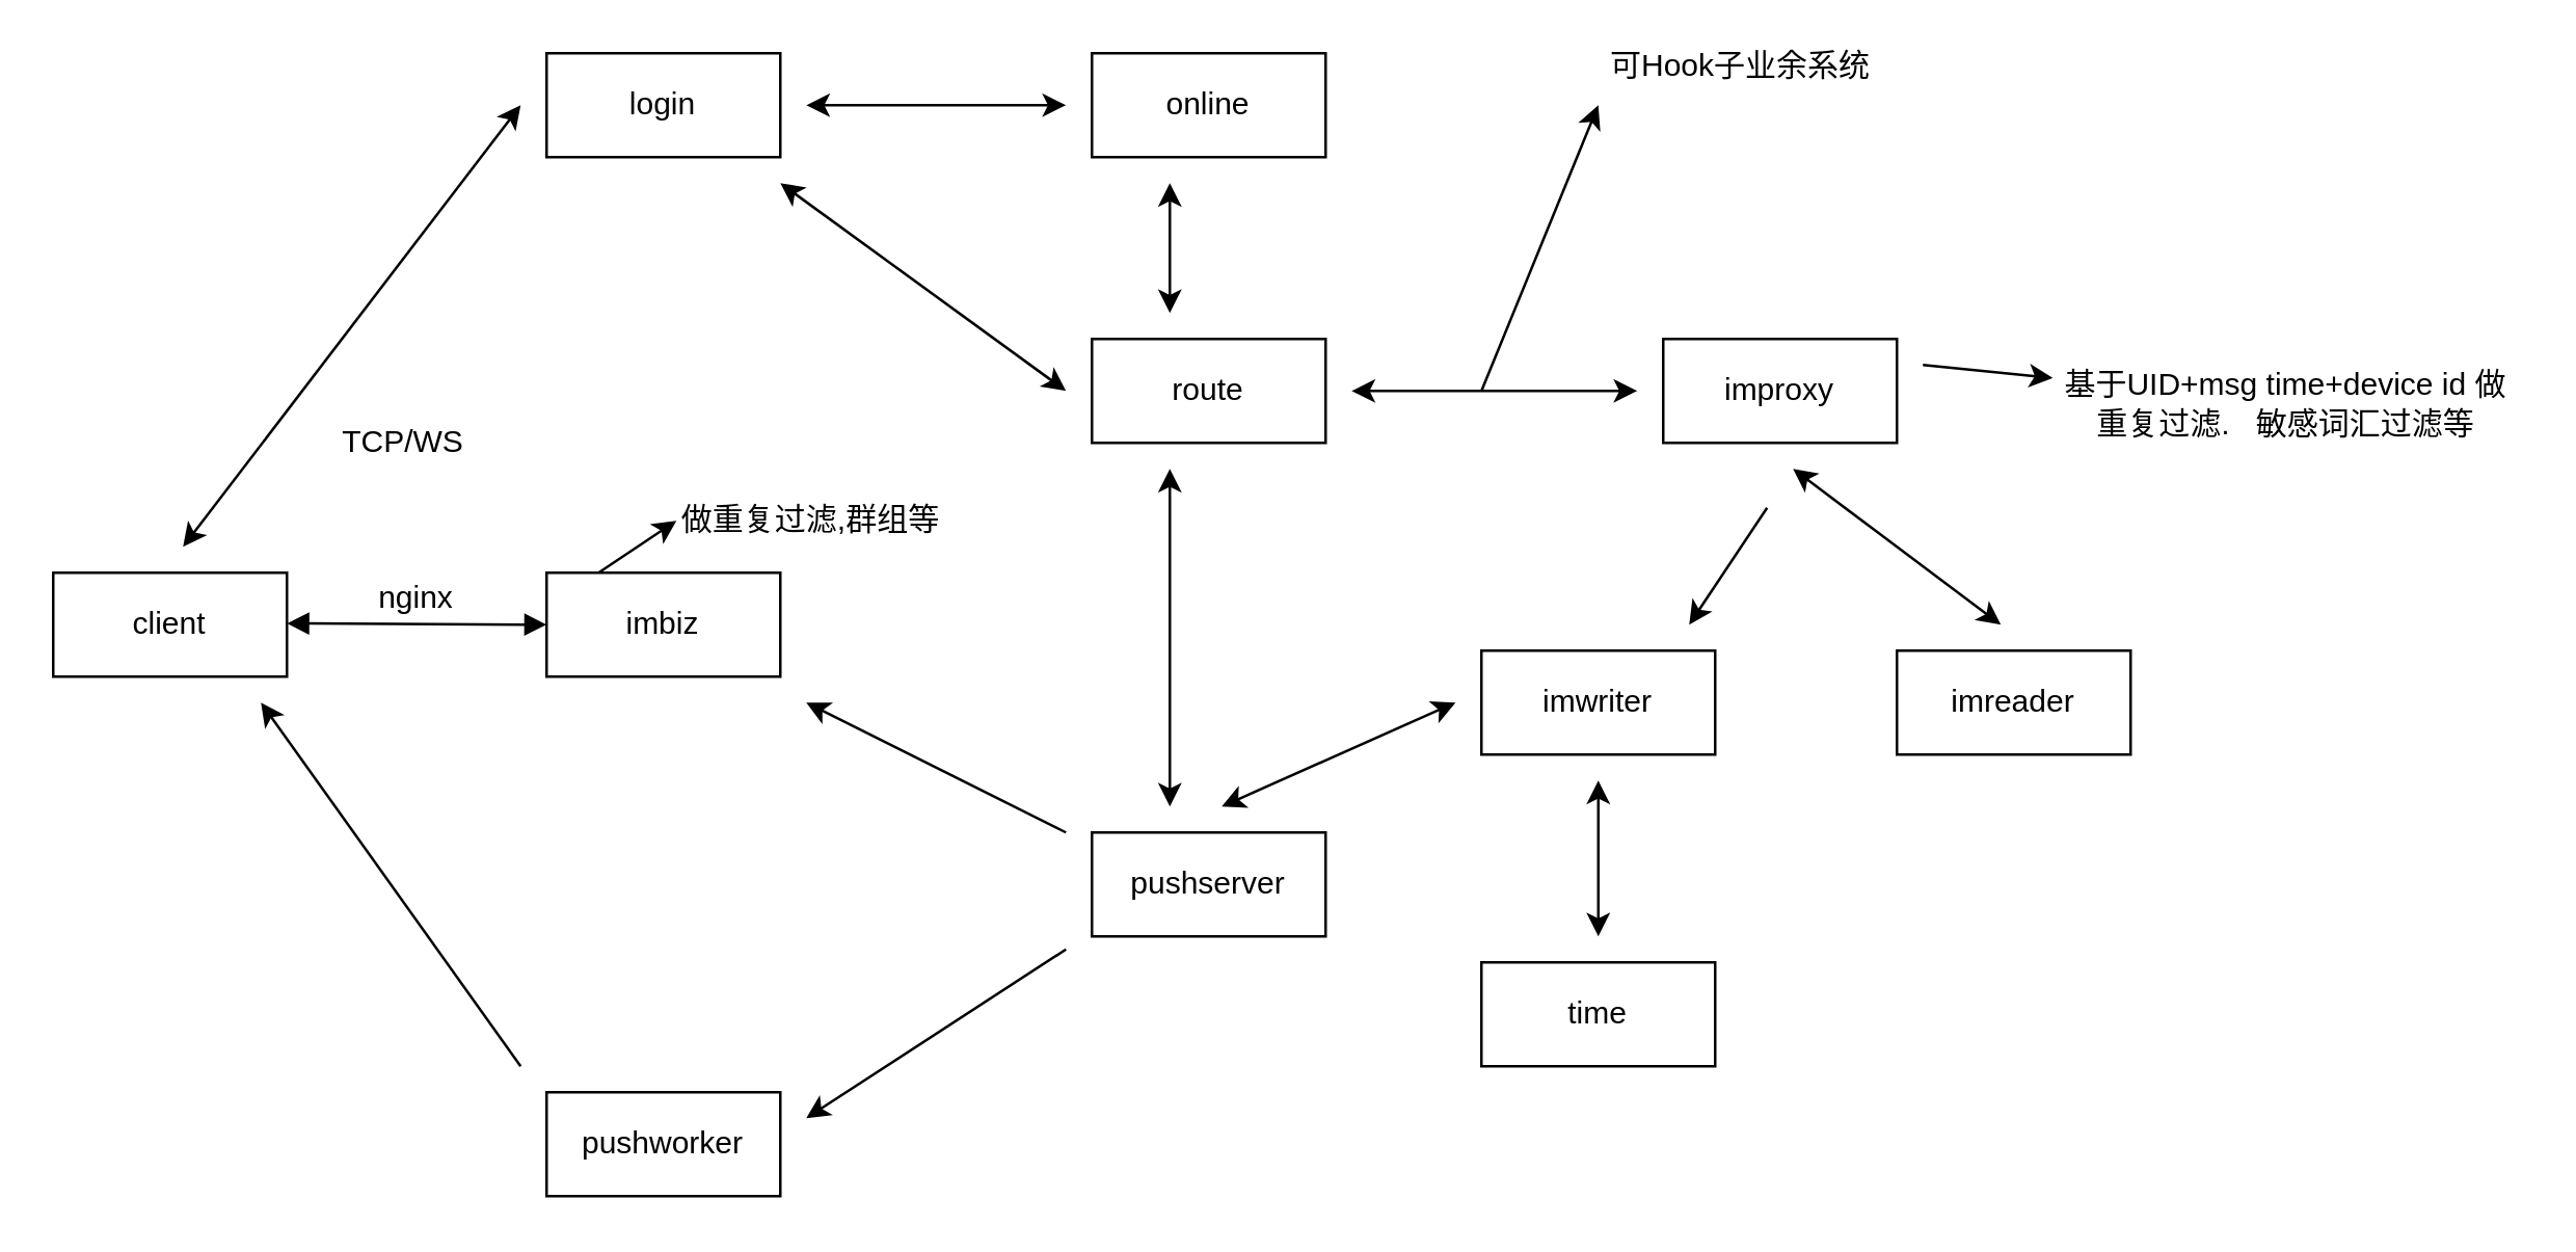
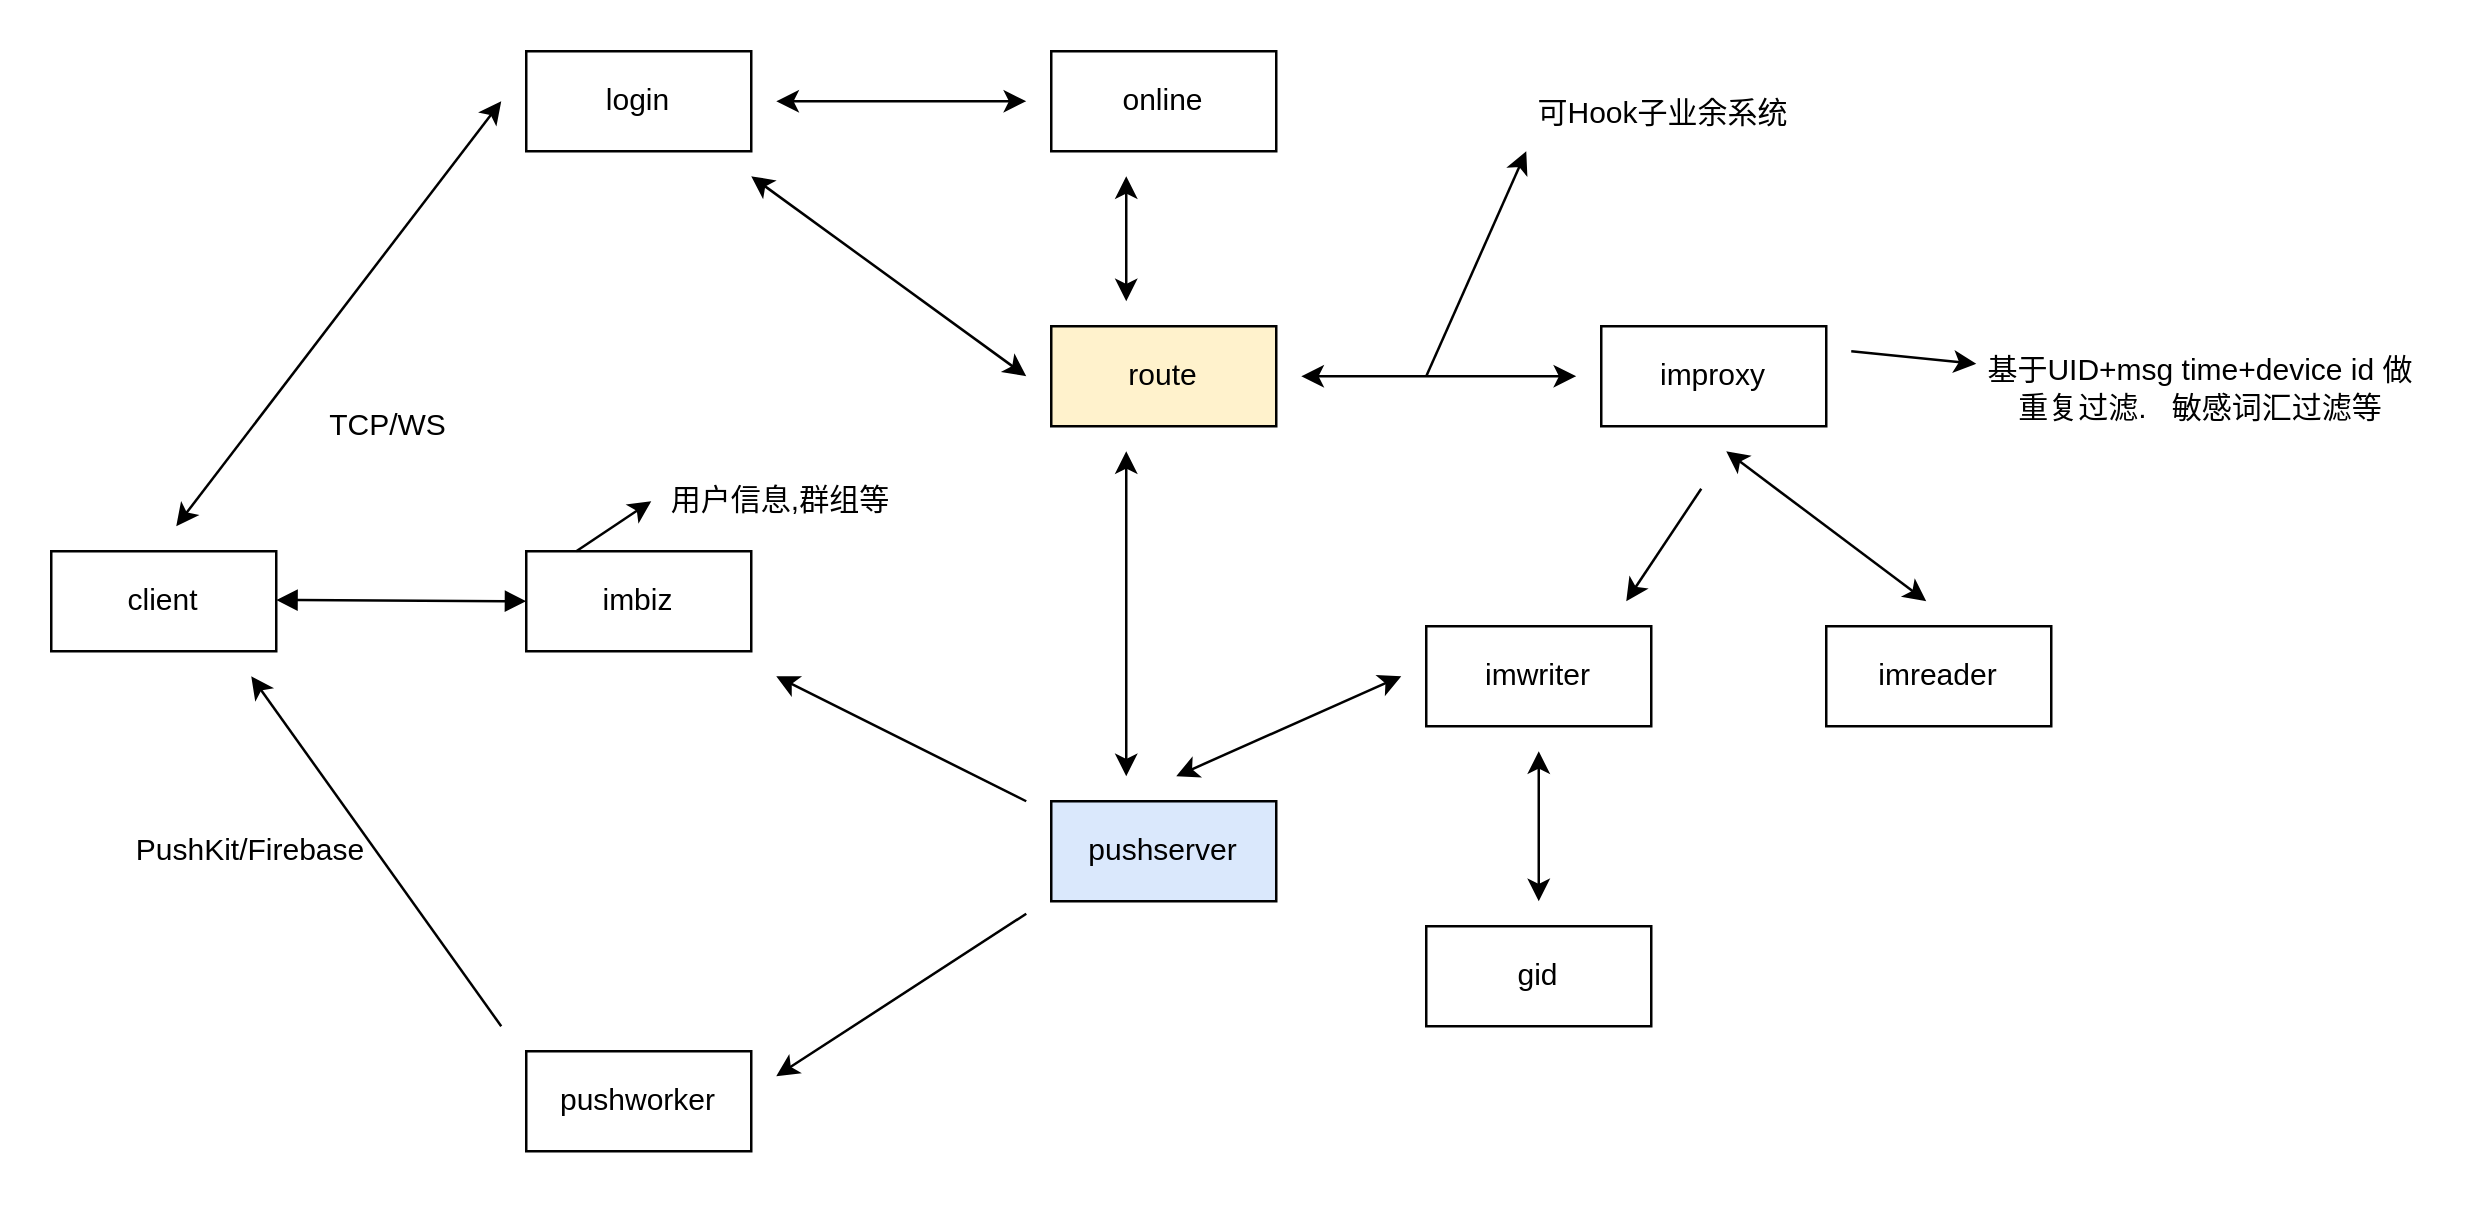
  <mxCell id="0" />
  <mxCell id="1" parent="0" />
  <mxCell id="2" value="login" style="rounded=0;whiteSpace=wrap;html=1;" vertex="1" parent="1"><mxGeometry x="210" y="20" width="90" height="40" as="geometry" /></mxCell>
  <mxCell id="3" value="online" style="rounded=0;whiteSpace=wrap;html=1;" vertex="1" parent="1"><mxGeometry x="420" y="20" width="90" height="40" as="geometry" /></mxCell>
- <mxCell id="4" value="route" style="rounded=0;whiteSpace=wrap;html=1;" vertex="1" parent="1"><mxGeometry x="420" y="130" width="90" height="40" as="geometry" /></mxCell>
+ <mxCell id="4" value="route" style="rounded=0;whiteSpace=wrap;html=1;fillColor=#fff2cc;" vertex="1" parent="1"><mxGeometry x="420" y="130" width="90" height="40" as="geometry" /></mxCell>
  <mxCell id="5" value="improxy" style="rounded=0;whiteSpace=wrap;html=1;" vertex="1" parent="1"><mxGeometry x="640" y="130" width="90" height="40" as="geometry" /></mxCell>
  <mxCell id="6" value="imwriter" style="rounded=0;whiteSpace=wrap;html=1;" vertex="1" parent="1"><mxGeometry x="570" y="250" width="90" height="40" as="geometry" /></mxCell>
  <mxCell id="7" value="imreader" style="rounded=0;whiteSpace=wrap;html=1;" vertex="1" parent="1"><mxGeometry x="730" y="250" width="90" height="40" as="geometry" /></mxCell>
- <mxCell id="8" value="pushserver" style="rounded=0;whiteSpace=wrap;html=1;" vertex="1" parent="1"><mxGeometry x="420" y="320" width="90" height="40" as="geometry" /></mxCell>
+ <mxCell id="8" value="pushserver" style="rounded=0;whiteSpace=wrap;html=1;fillColor=#dae8fc;" vertex="1" parent="1"><mxGeometry x="420" y="320" width="90" height="40" as="geometry" /></mxCell>
  <mxCell id="9" value="pushworker" style="rounded=0;whiteSpace=wrap;html=1;" vertex="1" parent="1"><mxGeometry x="210" y="420" width="90" height="40" as="geometry" /></mxCell>
  <mxCell id="10" value="client" style="rounded=0;whiteSpace=wrap;html=1;" vertex="1" parent="1"><mxGeometry x="20" y="220" width="90" height="40" as="geometry" /></mxCell>
  <mxCell id="11" value="imbiz" style="rounded=0;whiteSpace=wrap;html=1;" vertex="1" parent="1"><mxGeometry x="210" y="220" width="90" height="40" as="geometry" /></mxCell>
  <mxCell id="12" value="" style="endArrow=block;startArrow=block;endFill=1;startFill=1;html=1;" edge="1" parent="1"><mxGeometry width="160" relative="1" as="geometry"><mxPoint x="110" y="239.5" as="sourcePoint" /><mxPoint x="210" y="240" as="targetPoint" /></mxGeometry></mxCell>
  <mxCell id="13" value="" style="endArrow=classic;startArrow=classic;html=1;" edge="1" parent="1"><mxGeometry width="50" height="50" relative="1" as="geometry"><mxPoint x="310" y="40" as="sourcePoint" /><mxPoint x="410" y="40" as="targetPoint" /></mxGeometry></mxCell>
  <mxCell id="14" value="" style="endArrow=classic;startArrow=classic;html=1;" edge="1" parent="1"><mxGeometry width="50" height="50" relative="1" as="geometry"><mxPoint x="450" y="70" as="sourcePoint" /><mxPoint x="450" y="120" as="targetPoint" /></mxGeometry></mxCell>
  <mxCell id="15" value="" style="endArrow=classic;startArrow=classic;html=1;" edge="1" parent="1"><mxGeometry width="50" height="50" relative="1" as="geometry"><mxPoint x="300" y="70" as="sourcePoint" /><mxPoint x="410" y="150" as="targetPoint" /></mxGeometry></mxCell>
  <mxCell id="16" value="" style="endArrow=classic;startArrow=classic;html=1;" edge="1" parent="1"><mxGeometry width="50" height="50" relative="1" as="geometry"><mxPoint x="520" y="150" as="sourcePoint" /><mxPoint x="630" y="150" as="targetPoint" /></mxGeometry></mxCell>
  <mxCell id="17" value="" style="endArrow=classic;startArrow=classic;html=1;" edge="1" parent="1"><mxGeometry width="50" height="50" relative="1" as="geometry"><mxPoint x="690" y="180" as="sourcePoint" /><mxPoint x="770" y="240" as="targetPoint" /></mxGeometry></mxCell>
  <mxCell id="18" value="" style="endArrow=classic;startArrow=classic;html=1;" edge="1" parent="1"><mxGeometry width="50" height="50" relative="1" as="geometry"><mxPoint x="560" y="270" as="sourcePoint" /><mxPoint x="470" y="310" as="targetPoint" /></mxGeometry></mxCell>
  <mxCell id="19" value="" style="endArrow=classic;startArrow=classic;html=1;" edge="1" parent="1"><mxGeometry width="50" height="50" relative="1" as="geometry"><mxPoint x="450" y="310" as="sourcePoint" /><mxPoint x="450" y="180" as="targetPoint" /></mxGeometry></mxCell>
  <mxCell id="20" value="" style="endArrow=classic;startArrow=classic;html=1;" edge="1" parent="1"><mxGeometry width="50" height="50" relative="1" as="geometry"><mxPoint x="70" y="210" as="sourcePoint" /><mxPoint x="200" y="40" as="targetPoint" /></mxGeometry></mxCell>
- <mxCell id="21" value="nginx" style="text;html=1;strokeColor=none;fillColor=none;align=center;verticalAlign=middle;whiteSpace=wrap;rounded=0;" vertex="1" parent="1"><mxGeometry x="140" y="220" width="40" height="20" as="geometry" /></mxCell>
  <mxCell id="22" value="TCP/WS" style="text;html=1;strokeColor=none;fillColor=none;align=center;verticalAlign=middle;whiteSpace=wrap;rounded=0;" vertex="1" parent="1"><mxGeometry x="130" y="160" width="50" height="20" as="geometry" /></mxCell>
- <mxCell id="24" value="time" style="rounded=0;whiteSpace=wrap;html=1;" vertex="1" parent="1"><mxGeometry x="570" y="370" width="90" height="40" as="geometry" /></mxCell>
+ <mxCell id="23" value="PushKit/Firebase" style="text;html=1;strokeColor=none;fillColor=none;align=center;verticalAlign=middle;whiteSpace=wrap;rounded=0;" vertex="1" parent="1"><mxGeometry x="80" y="330" width="40" height="20" as="geometry" /></mxCell>
+ <mxCell id="24" value="gid" style="rounded=0;whiteSpace=wrap;html=1;" vertex="1" parent="1"><mxGeometry x="570" y="370" width="90" height="40" as="geometry" /></mxCell>
  <mxCell id="25" value="" style="endArrow=classic;startArrow=classic;html=1;" edge="1" parent="1"><mxGeometry width="50" height="50" relative="1" as="geometry"><mxPoint x="615" y="360" as="sourcePoint" /><mxPoint x="615" y="300" as="targetPoint" /></mxGeometry></mxCell>
  <mxCell id="26" value="基于UID+msg time+device id 做重复过滤.&amp;nbsp; &amp;nbsp;敏感词汇过滤等" style="text;html=1;strokeColor=none;fillColor=none;align=center;verticalAlign=middle;whiteSpace=wrap;rounded=0;" vertex="1" parent="1"><mxGeometry x="790" y="140" width="180" height="30" as="geometry" /></mxCell>
  <mxCell id="27" value="" style="endArrow=classic;html=1;entryX=0;entryY=0.5;entryDx=0;entryDy=0;" edge="1" parent="1"><mxGeometry width="50" height="50" relative="1" as="geometry"><mxPoint x="740" y="140" as="sourcePoint" /><mxPoint x="790" y="145" as="targetPoint" /></mxGeometry></mxCell>
  <mxCell id="28" value="" style="endArrow=classic;html=1;entryX=0;entryY=1;entryDx=0;entryDy=0;" edge="1" parent="1" target="29"><mxGeometry width="50" height="50" relative="1" as="geometry"><mxPoint x="570" y="150" as="sourcePoint" /><mxPoint x="591" y="70" as="targetPoint" /></mxGeometry></mxCell>
- <mxCell id="29" value="可Hook子业余系统" style="text;html=1;strokeColor=none;fillColor=none;align=center;verticalAlign=middle;whiteSpace=wrap;rounded=0;" vertex="1" parent="1"><mxGeometry x="615" y="10" width="110" height="30" as="geometry" /></mxCell>
+ <mxCell id="29" value="可Hook子业余系统" style="text;html=1;strokeColor=none;fillColor=none;align=center;verticalAlign=middle;whiteSpace=wrap;rounded=0;" vertex="1" parent="1"><mxGeometry x="610" y="30" width="110" height="30" as="geometry" /></mxCell>
  <mxCell id="30" value="" style="endArrow=classic;html=1;" edge="1" parent="1"><mxGeometry width="50" height="50" relative="1" as="geometry"><mxPoint x="410" y="320" as="sourcePoint" /><mxPoint x="310" y="270" as="targetPoint" /></mxGeometry></mxCell>
  <mxCell id="31" value="" style="endArrow=classic;html=1;" edge="1" parent="1"><mxGeometry width="50" height="50" relative="1" as="geometry"><mxPoint x="410" y="365" as="sourcePoint" /><mxPoint x="310" y="430" as="targetPoint" /></mxGeometry></mxCell>
  <mxCell id="32" value="" style="endArrow=classic;html=1;" edge="1" parent="1"><mxGeometry width="50" height="50" relative="1" as="geometry"><mxPoint x="200" y="410" as="sourcePoint" /><mxPoint x="100" y="270" as="targetPoint" /></mxGeometry></mxCell>
  <mxCell id="33" value="" style="endArrow=classic;html=1;" edge="1" parent="1"><mxGeometry width="50" height="50" relative="1" as="geometry"><mxPoint x="680" y="195" as="sourcePoint" /><mxPoint x="650" y="240" as="targetPoint" /></mxGeometry></mxCell>
- <mxCell id="34" value="做重复过滤,群组等" style="text;html=1;strokeColor=none;fillColor=none;align=center;verticalAlign=middle;whiteSpace=wrap;rounded=0;" vertex="1" parent="1"><mxGeometry x="252" y="190" width="120" height="20" as="geometry" /></mxCell>
+ <mxCell id="34" value="用户信息,群组等" style="text;html=1;strokeColor=none;fillColor=none;align=center;verticalAlign=middle;whiteSpace=wrap;rounded=0;" vertex="1" parent="1"><mxGeometry x="252" y="190" width="120" height="20" as="geometry" /></mxCell>
  <mxCell id="35" value="" style="endArrow=classic;html=1;" edge="1" parent="1"><mxGeometry width="50" height="50" relative="1" as="geometry"><mxPoint x="230" y="220" as="sourcePoint" /><mxPoint x="260" y="200" as="targetPoint" /></mxGeometry></mxCell>
